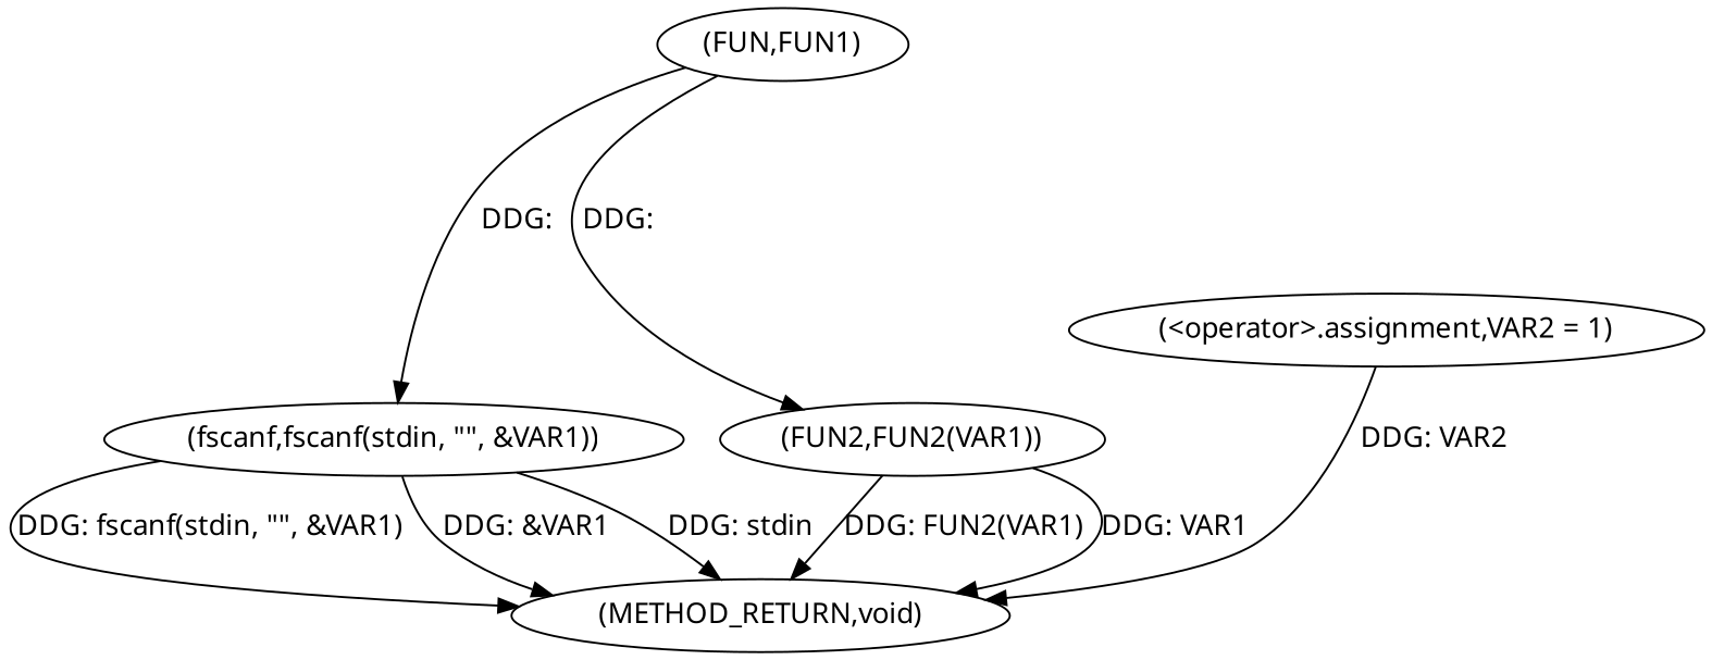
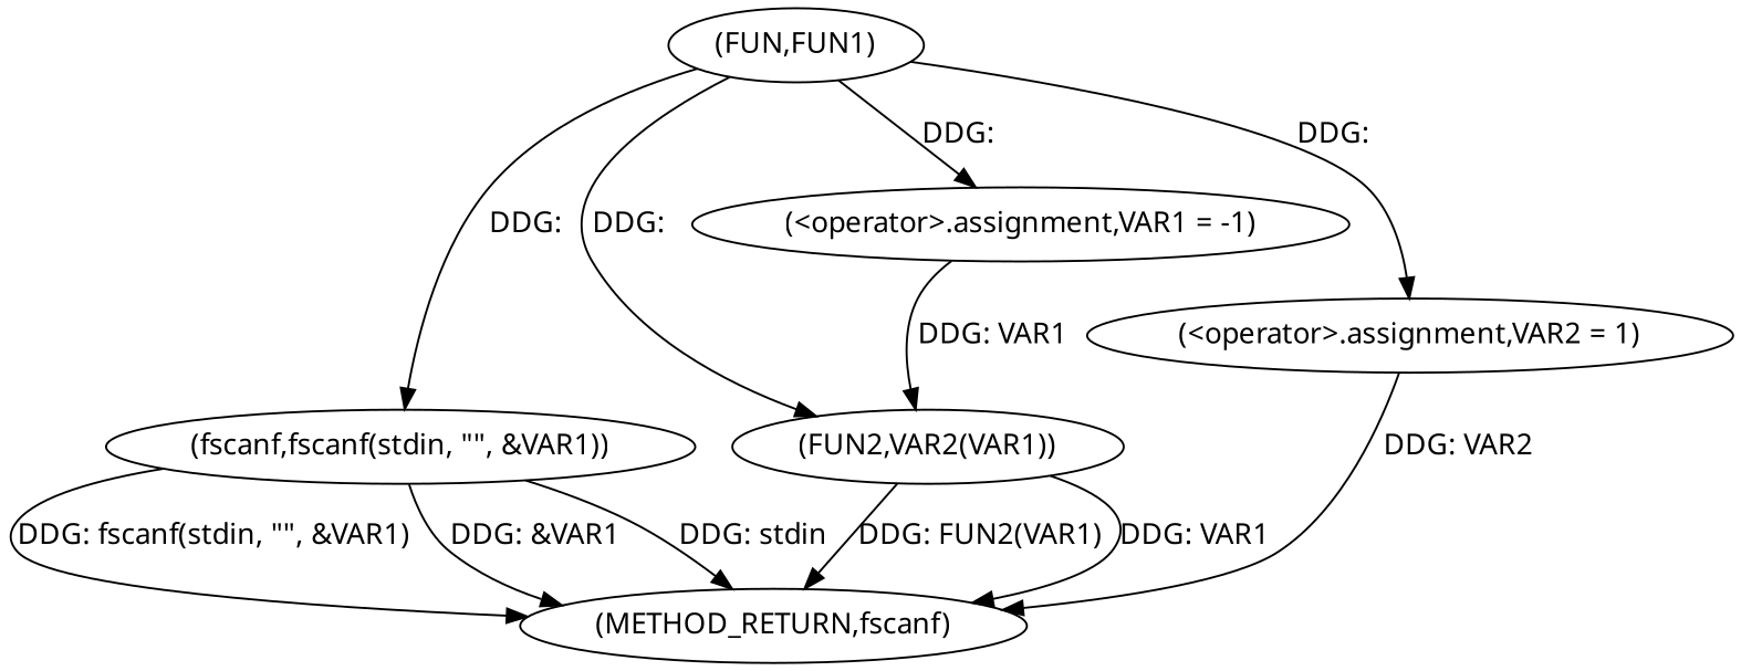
  digraph {
    fontname="Noto Sans"
    node [fontname="Noto Sans"]
    edge [fontname="Noto Sans"]
    n1 [label="(FUN,FUN1)"]
+   n2 [label="(<operator>.assignment,VAR1 = -1)"]
    n3 [label="(fscanf,fscanf(stdin, \"\", &VAR1))"]
    n4 [label="(<operator>.assignment,VAR2 = 1)"]
-   n5 [label="(FUN2,FUN2(VAR1))"]
-   n6 [label="(METHOD_RETURN,void)"]
+   n5 [label="(FUN2,VAR2(VAR1))"]
+   n6 [label="(METHOD_RETURN,fscanf)"]
+   n1 -> n2 [label="DDG: "]
    n1 -> n3 [label="DDG: "]
+   n1 -> n4 [label="DDG: "]
    n1 -> n5 [label="DDG: "]
+   n2 -> n5 [label="DDG: VAR1"]
    n3 -> n6 [label="DDG: stdin"]
    n3 -> n6 [label="DDG: fscanf(stdin, \"\", &VAR1)"]
    n3 -> n6 [label="DDG: &VAR1"]
    n4 -> n6 [label="DDG: VAR2"]
    n5 -> n6 [label="DDG: FUN2(VAR1)"]
    n5 -> n6 [label="DDG: VAR1"]
  }
